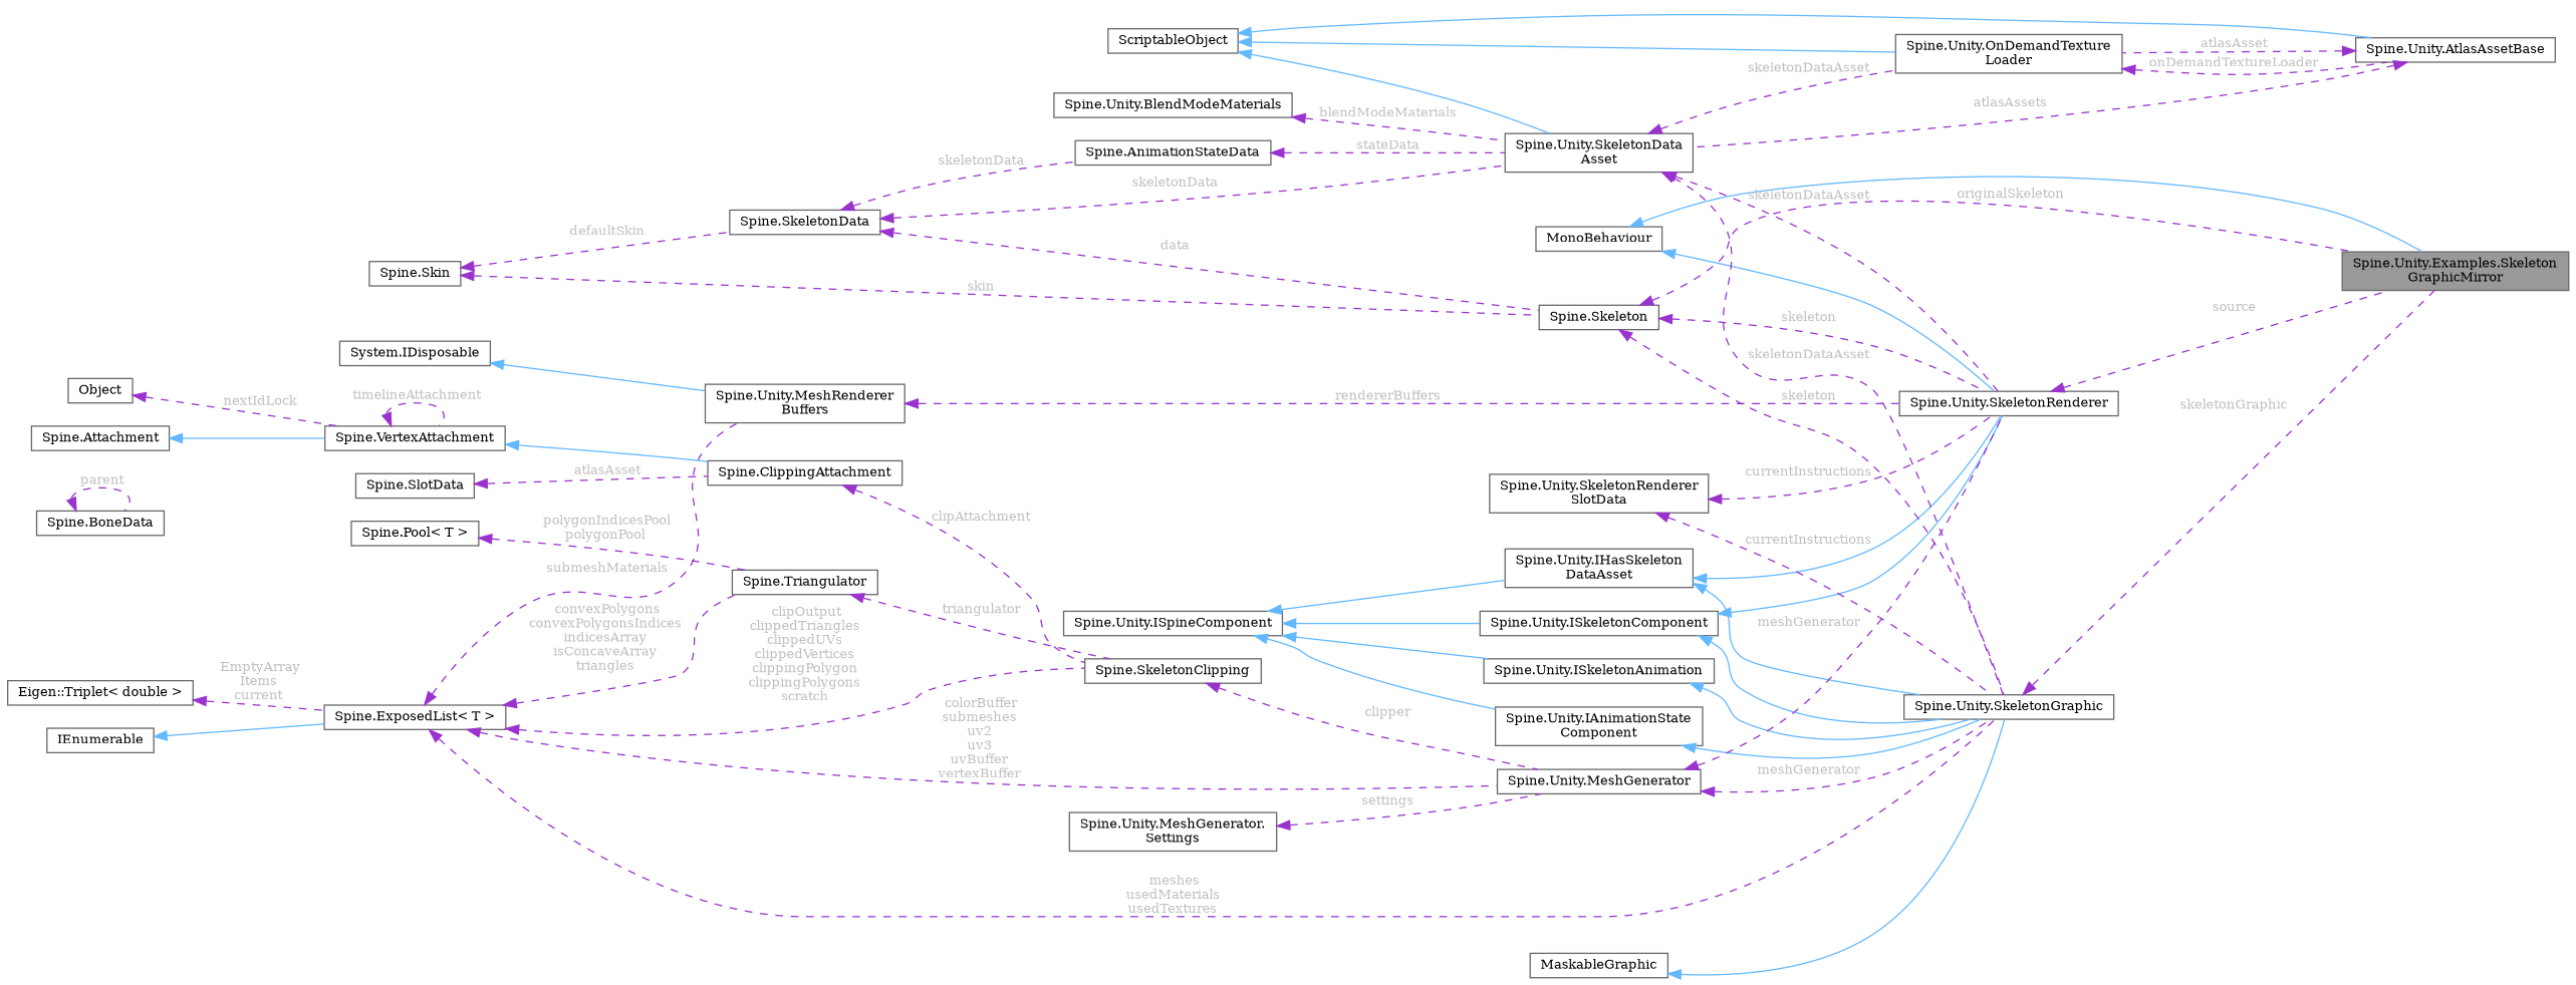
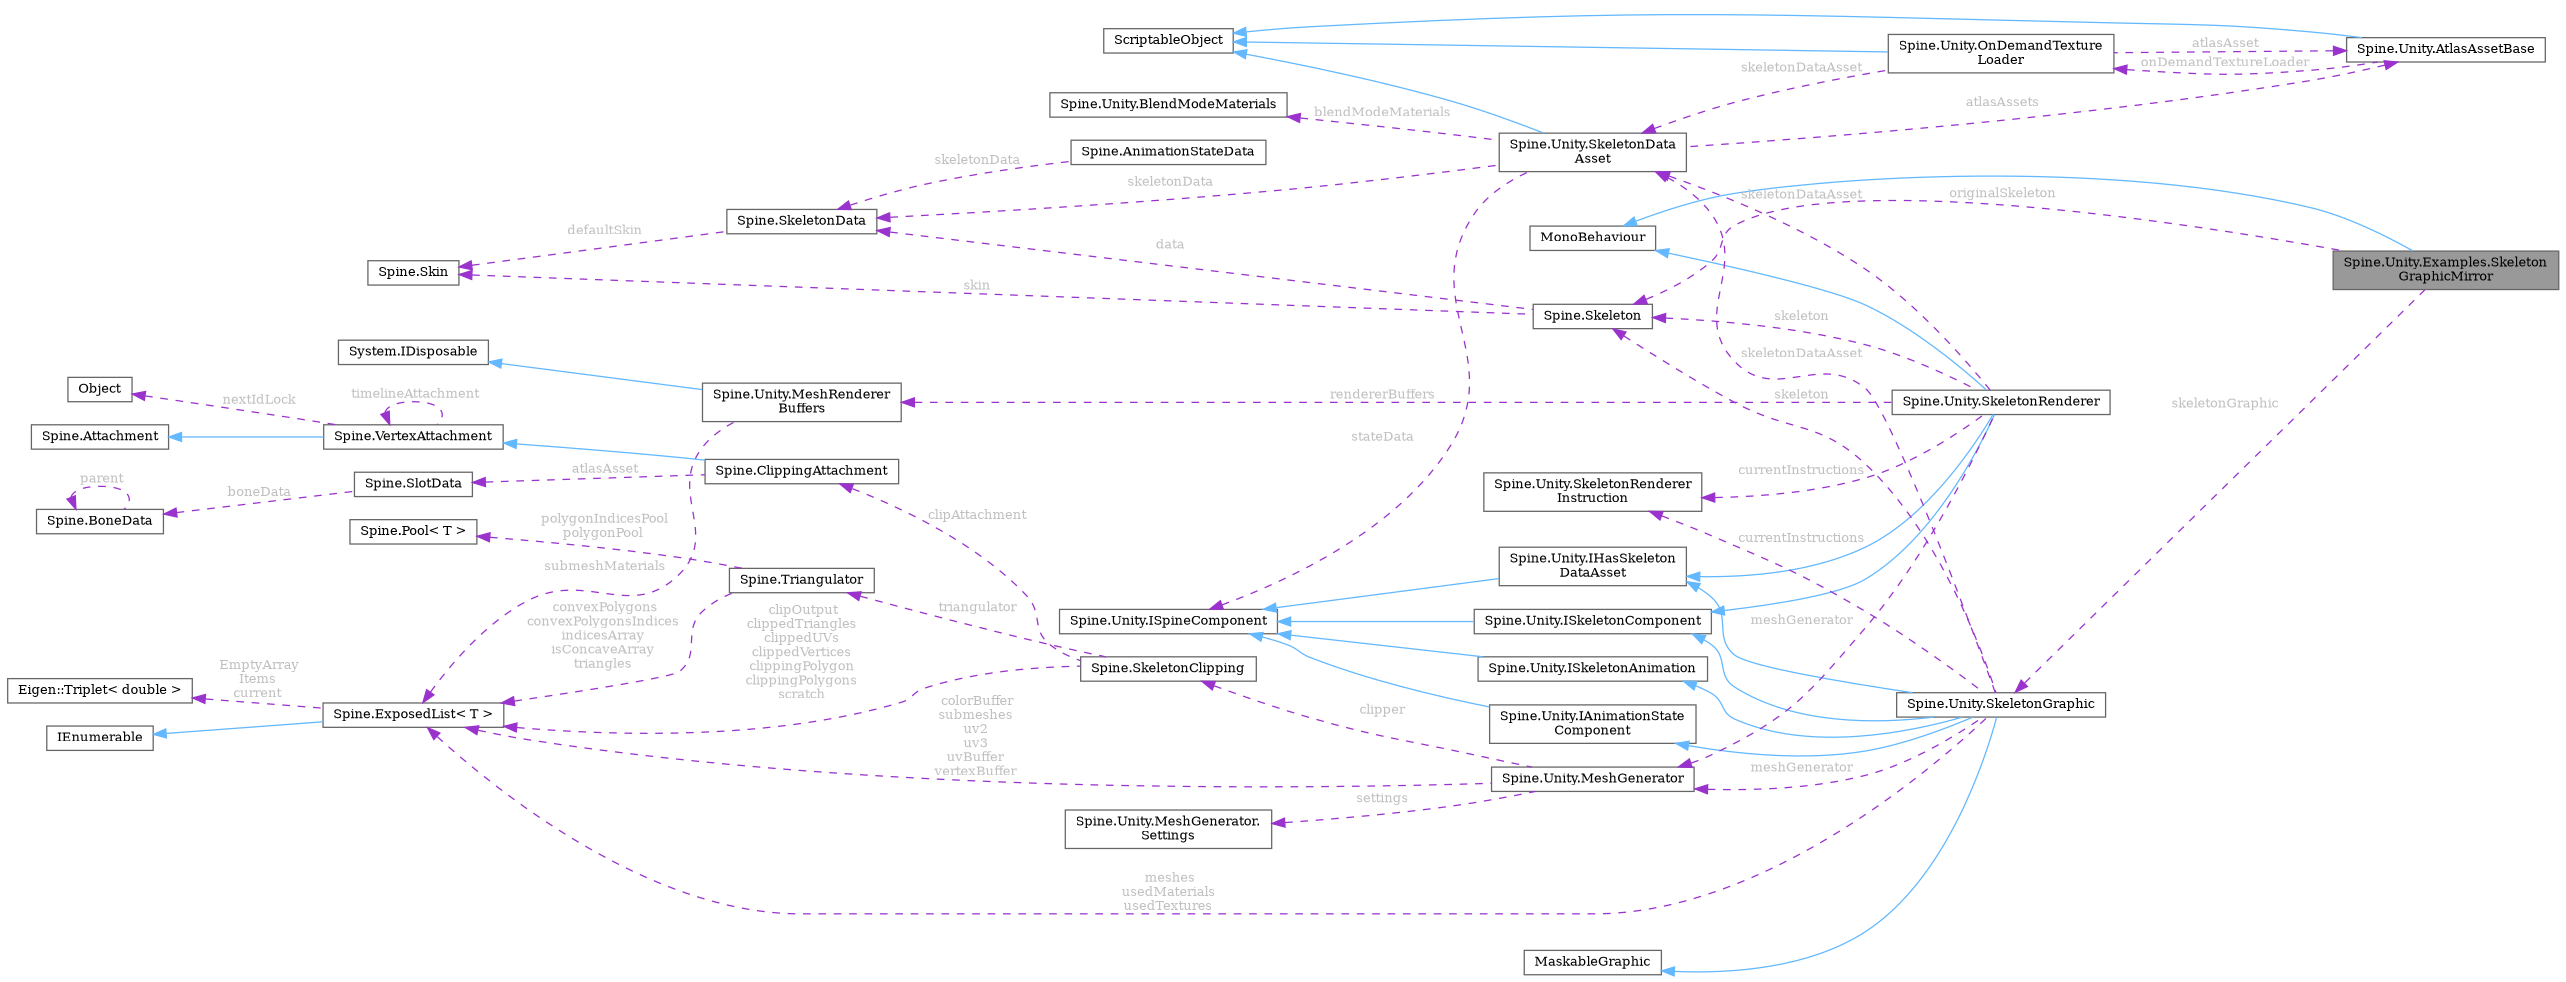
  digraph {
    fontname="DejaVu Serif"
    rankdir=LR
    node [color=gray40 fillcolor=white fontname="DejaVu Serif" fontsize=10 shape=box style=filled]
    edge [color=darkorchid3 dir=back fontname="DejaVu Serif" fontsize=10 labelfontname=Helvetica labelfontsize=10 style=dashed fontcolor=grey]
    n1 [fillcolor=grey60 fontcolor=black height=0.2 label="Spine.Unity.Examples.Skeleton\lGraphicMirror" width=0.4]
    n2 [height=0.2 label=MonoBehaviour width=0.4]
    n3 [height=0.2 label="Spine.Unity.SkeletonRenderer" width=0.4]
    n4 [height=0.2 label="Spine.Unity.ISkeletonComponent" width=0.4]
    n5 [height=0.2 label="Spine.Unity.SkeletonGraphic" width=0.4]
    n6 [height=0.2 label="Spine.Unity.ISpineComponent" width=0.4]
    n7 [height=0.2 label="Spine.Unity.IHasSkeleton\lDataAsset" width=0.4]
    n8 [height=0.2 label="Spine.Unity.IAnimationState\lComponent" width=0.4]
    n9 [height=0.2 label="Spine.Unity.ISkeletonAnimation" width=0.4]
    n10 [height=0.2 label="Spine.Unity.SkeletonData\lAsset" width=0.4]
    n11 [height=0.2 label="Spine.Unity.OnDemandTexture\lLoader" width=0.4]
    n12 [height=0.2 label="Spine.Unity.AtlasAssetBase" width=0.4]
    n13 [height=0.2 label=ScriptableObject width=0.4]
    n14 [height=0.2 label="Spine.Unity.BlendModeMaterials" width=0.4]
    n15 [height=0.2 label="Spine.SkeletonData" width=0.4]
    n16 [height=0.2 label="Spine.AnimationStateData" width=0.4]
    n17 [height=0.2 label="Spine.Skeleton" width=0.4]
    n18 [height=0.2 label="Spine.Skin" width=0.4]
-   n19 [height=0.2 label="Spine.Unity.SkeletonRenderer\lSlotData" width=0.4]
+   n19 [height=0.2 label="Spine.Unity.SkeletonRenderer\lInstruction" width=0.4]
    n20 [height=0.2 label="Spine.Unity.MeshGenerator" width=0.4]
    n21 [height=0.2 label="Spine.Unity.MeshGenerator.\lSettings" width=0.4]
    n22 [height=0.2 label="Spine.ExposedList\< T \>" width=0.4]
    n23 [height=0.2 label="Spine.SkeletonClipping" width=0.4]
    n24 [height=0.2 label="Spine.Triangulator" width=0.4]
    n25 [height=0.2 label="Spine.Unity.MeshRenderer\lBuffers" width=0.4]
    n26 [height=0.2 label=IEnumerable width=0.4]
    n27 [height=0.2 label="Eigen::Triplet\< double \>" width=0.4]
    n28 [height=0.2 label="Spine.Pool\< T \>" width=0.4]
    n29 [height=0.2 label="Spine.ClippingAttachment" width=0.4]
    n30 [height=0.2 label="Spine.VertexAttachment" width=0.4]
    n31 [height=0.2 label="Spine.Attachment" width=0.4]
    n32 [height=0.2 label=Object width=0.4]
    n33 [height=0.2 label="Spine.SlotData" width=0.4]
    n34 [height=0.2 label="Spine.BoneData" width=0.4]
    n35 [height=0.2 label="System.IDisposable" width=0.4]
    n36 [height=0.2 label=MaskableGraphic width=0.4]
    n2 -> n1 [color=steelblue1 style=solid fontcolor=""]
    n2 -> n3 [color=steelblue1 style=solid fontcolor=""]
-   n3 -> n1 [label=" source"]
    n4 -> n3 [color=steelblue1 style=solid fontcolor=""]
    n4 -> n5 [color=steelblue1 style=solid fontcolor=""]
    n5 -> n1 [label=" skeletonGraphic"]
    n6 -> n4 [color=steelblue1 style=solid fontcolor=""]
    n6 -> n7 [color=steelblue1 style=solid fontcolor=""]
    n6 -> n8 [color=steelblue1 style=solid fontcolor=""]
    n6 -> n9 [color=steelblue1 style=solid fontcolor=""]
    n7 -> n3 [color=steelblue1 style=solid fontcolor=""]
    n7 -> n5 [color=steelblue1 style=solid fontcolor=""]
    n8 -> n5 [color=steelblue1 style=solid fontcolor=""]
    n9 -> n5 [color=steelblue1 style=solid fontcolor=""]
    n10 -> n3 [label=" skeletonDataAsset"]
    n10 -> n5 [label=" skeletonDataAsset"]
    n10 -> n11 [label=" skeletonDataAsset"]
    n11 -> n12 [label=" onDemandTextureLoader"]
    n12 -> n10 [label=" atlasAssets"]
    n12 -> n11 [label=" atlasAsset"]
    n13 -> n10 [color=steelblue1 style=solid fontcolor=""]
    n13 -> n11 [color=steelblue1 style=solid fontcolor=""]
    n13 -> n12 [color=steelblue1 style=solid fontcolor=""]
    n14 -> n10 [label=" blendModeMaterials"]
    n15 -> n10 [label=" skeletonData"]
    n15 -> n16 [label=" skeletonData"]
    n15 -> n17 [label=" data"]
-   n16 -> n10 [label=" stateData"]
+   n6 -> n10 [label=" stateData"]
    n17 -> n1 [label=" originalSkeleton"]
    n17 -> n3 [label=" skeleton"]
    n17 -> n5 [label=" skeleton"]
    n18 -> n15 [label=" defaultSkin"]
    n18 -> n17 [label=" skin"]
    n19 -> n3 [label=" currentInstructions"]
    n19 -> n5 [label=" currentInstructions"]
    n20 -> n3 [label=" meshGenerator"]
    n20 -> n5 [label=" meshGenerator"]
    n21 -> n20 [label=" settings"]
    n22 -> n5 [label=" meshes\nusedMaterials\nusedTextures"]
    n22 -> n20 [label=" colorBuffer\nsubmeshes\nuv2\nuv3\nuvBuffer\nvertexBuffer"]
    n22 -> n23 [label=" clipOutput\nclippedTriangles\nclippedUVs\nclippedVertices\nclippingPolygon\nclippingPolygons\nscratch"]
    n22 -> n24 [label=" convexPolygons\nconvexPolygonsIndices\nindicesArray\nisConcaveArray\ntriangles"]
    n22 -> n25 [label=" submeshMaterials"]
    n23 -> n20 [label=" clipper"]
    n24 -> n23 [label=" triangulator"]
    n25 -> n3 [label=" rendererBuffers"]
    n26 -> n22 [color=steelblue1 style=solid fontcolor=""]
    n27 -> n22 [label=" EmptyArray\nItems\ncurrent"]
    n28 -> n24 [label=" polygonIndicesPool\npolygonPool"]
    n29 -> n23 [label=" clipAttachment"]
    n30 -> n29 [color=steelblue1 style=solid fontcolor=""]
    n30 -> n30 [label=" timelineAttachment"]
    n31 -> n30 [color=steelblue1 style=solid fontcolor=""]
    n32 -> n30 [label=" nextIdLock"]
    n33 -> n29 [label=" atlasAsset"]
+   n34 -> n33 [label=" boneData"]
    n34 -> n34 [label=" parent"]
    n35 -> n25 [color=steelblue1 style=solid fontcolor=""]
    n36 -> n5 [color=steelblue1 style=solid fontcolor=""]
  }
